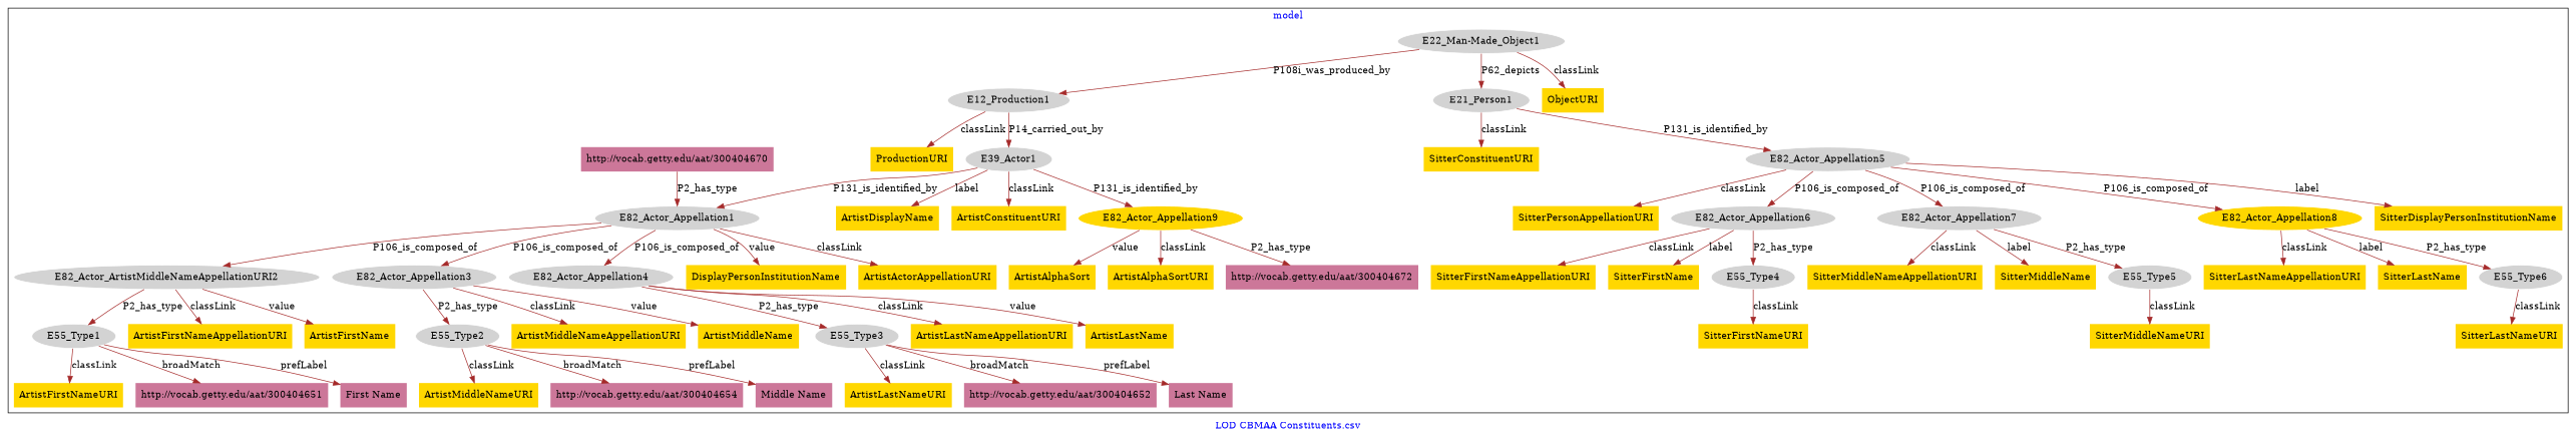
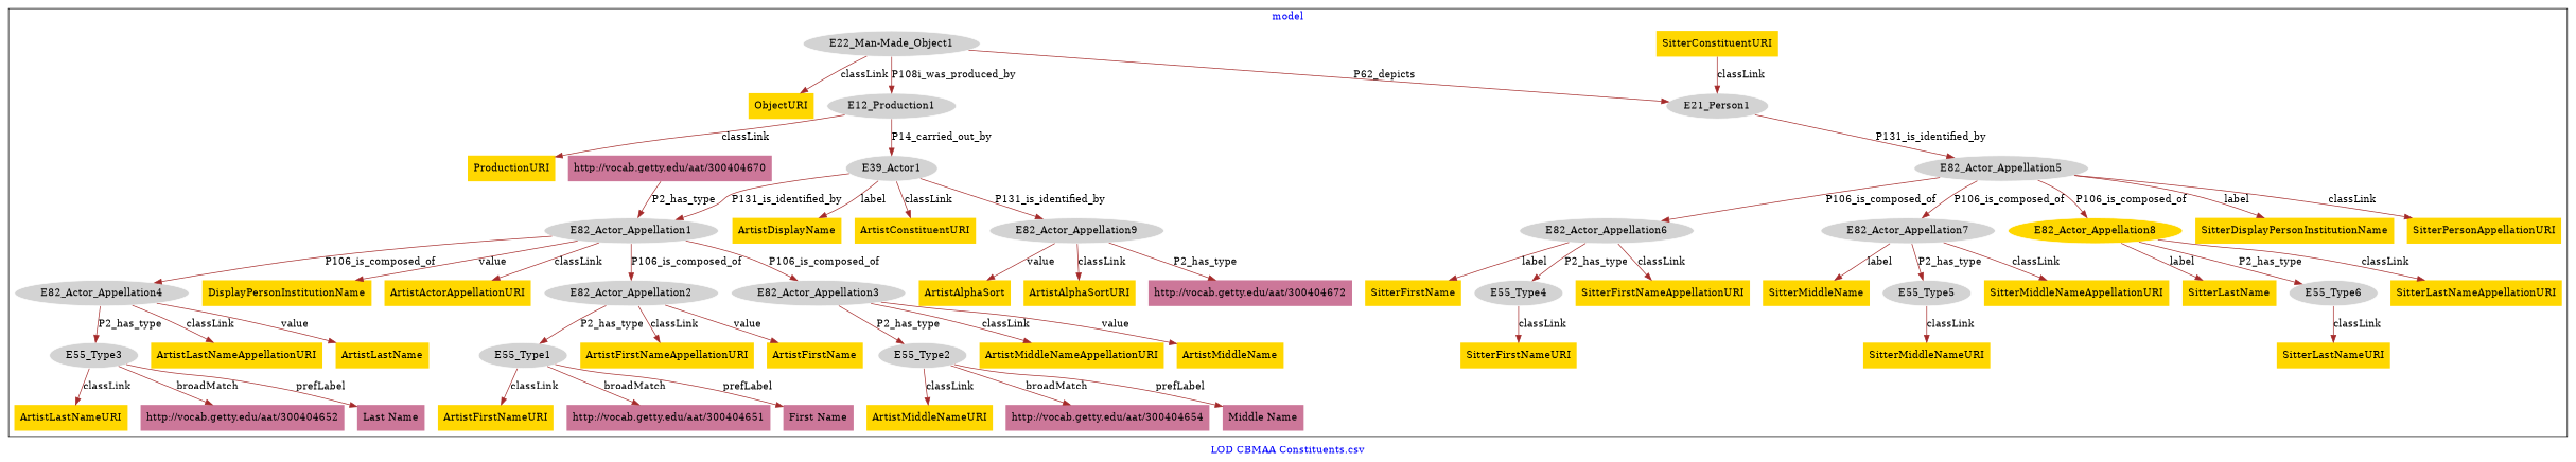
  digraph {
    fontcolor=blue
    label="LOD CBMAA Constituents.csv"
    remincross=true
    node [fillcolor=gold style=filled shape=plaintext]
    edge [color=brown fontcolor=black]
    n1 [color=white fillcolor=lightgray label=E12_Production1 shape=""]
    n2 [label=ProductionURI]
    n3 [color=white fillcolor=lightgray label=E39_Actor1 shape=""]
    n4 [color=white fillcolor=lightgray label=E21_Person1 shape=""]
    n5 [label=SitterConstituentURI]
    n6 [color=white fillcolor=lightgray label=E82_Actor_Appellation5 shape=""]
    n7 [color=white fillcolor=lightgray label="E22_Man-Made_Object1" shape=""]
    n8 [label=ObjectURI]
    n9 [label=ArtistConstituentURI]
    n10 [color=white fillcolor=lightgray label=E82_Actor_Appellation1 shape=""]
-   n11 [color=white label=E82_Actor_Appellation9 shape=""]
+   n11 [color=white fillcolor=lightgray label=E82_Actor_Appellation9 shape=""]
    n12 [label=ArtistDisplayName]
    n13 [color=white fillcolor=lightgray label=E55_Type1 shape=""]
    n14 [label=ArtistFirstNameURI]
    n15 [fillcolor="#CC7799" label="http://vocab.getty.edu/aat/300404651"]
    n16 [fillcolor="#CC7799" label="First Name"]
    n17 [color=white fillcolor=lightgray label=E55_Type2 shape=""]
    n18 [label=ArtistMiddleNameURI]
    n19 [fillcolor="#CC7799" label="http://vocab.getty.edu/aat/300404654"]
    n20 [fillcolor="#CC7799" label="Middle Name"]
    n21 [color=white fillcolor=lightgray label=E55_Type3 shape=""]
    n22 [label=ArtistLastNameURI]
    n23 [fillcolor="#CC7799" label="http://vocab.getty.edu/aat/300404652"]
    n24 [fillcolor="#CC7799" label="Last Name"]
    n25 [color=white fillcolor=lightgray label=E55_Type4 shape=""]
    n26 [label=SitterFirstNameURI]
    n27 [color=white fillcolor=lightgray label=E55_Type5 shape=""]
    n28 [label=SitterMiddleNameURI]
    n29 [color=white fillcolor=lightgray label=E55_Type6 shape=""]
    n30 [label=SitterLastNameURI]
    n31 [label=ArtistActorAppellationURI]
-   n32 [color=white fillcolor=lightgray label=E82_Actor_ArtistMiddleNameAppellationURI2 shape=""]
+   n32 [color=white fillcolor=lightgray label=E82_Actor_Appellation2 shape=""]
    n33 [color=white fillcolor=lightgray label=E82_Actor_Appellation3 shape=""]
    n34 [color=white fillcolor=lightgray label=E82_Actor_Appellation4 shape=""]
    n35 [fillcolor="#CC7799" label="http://vocab.getty.edu/aat/300404670"]
    n36 [label=DisplayPersonInstitutionName]
    n37 [label=ArtistFirstNameAppellationURI]
    n38 [label=ArtistFirstName]
    n39 [label=ArtistMiddleNameAppellationURI]
    n40 [label=ArtistMiddleName]
    n41 [label=ArtistLastNameAppellationURI]
    n42 [label=ArtistLastName]
    n43 [label=SitterPersonAppellationURI]
    n44 [color=white fillcolor=lightgray label=E82_Actor_Appellation6 shape=""]
    n45 [color=white fillcolor=lightgray label=E82_Actor_Appellation7 shape=""]
    n46 [color=white label=E82_Actor_Appellation8 shape=""]
    n47 [label=SitterDisplayPersonInstitutionName]
    n48 [label=SitterFirstNameAppellationURI]
    n49 [label=SitterFirstName]
    n50 [label=SitterMiddleNameAppellationURI]
    n51 [label=SitterMiddleName]
    n52 [label=SitterLastNameAppellationURI]
    n53 [label=SitterLastName]
    n54 [label=ArtistAlphaSortURI]
    n55 [fillcolor="#CC7799" label="http://vocab.getty.edu/aat/300404672"]
    n56 [label=ArtistAlphaSort]
    subgraph cluster_1 {
      label=model
      n1
      n2
      n3
      n4
      n5
      n6
      n7
      n8
      n9
      n10
      n11
      n12
      n13
      n14
      n15
      n16
      n17
      n18
      n19
      n20
      n21
      n22
      n23
      n24
      n25
      n26
      n27
      n28
      n29
      n30
      n31
      n32
      n33
      n34
      n35
      n36
      n37
      n38
      n39
      n40
      n41
      n42
      n43
      n44
      n45
      n46
      n47
      n48
      n49
      n50
      n51
      n52
      n53
      n54
      n55
      n56
    }
    n1 -> n2 [label=classLink]
    n1 -> n3 [label=P14_carried_out_by]
    n3 -> n9 [label=classLink]
    n3 -> n10 [label=P131_is_identified_by]
    n3 -> n11 [label=P131_is_identified_by]
    n3 -> n12 [label=label]
-   n4 -> n5 [label=classLink]
+   n5 -> n4 [label=classLink]
    n4 -> n6 [label=P131_is_identified_by]
    n6 -> n43 [label=classLink]
    n6 -> n44 [label=P106_is_composed_of]
    n6 -> n45 [label=P106_is_composed_of]
    n6 -> n46 [label=P106_is_composed_of]
    n6 -> n47 [label=label]
    n7 -> n1 [label=P108i_was_produced_by]
    n7 -> n4 [label=P62_depicts]
    n7 -> n8 [label=classLink]
    n10 -> n31 [label=classLink]
    n10 -> n32 [label=P106_is_composed_of]
    n10 -> n33 [label=P106_is_composed_of]
    n10 -> n34 [label=P106_is_composed_of]
    n10 -> n36 [label=value]
    n11 -> n54 [label=classLink]
    n11 -> n55 [label=P2_has_type]
    n11 -> n56 [label=value]
    n13 -> n14 [label=classLink]
    n13 -> n15 [label=broadMatch]
    n13 -> n16 [label=prefLabel]
    n17 -> n18 [label=classLink]
    n17 -> n19 [label=broadMatch]
    n17 -> n20 [label=prefLabel]
    n21 -> n22 [label=classLink]
    n21 -> n23 [label=broadMatch]
    n21 -> n24 [label=prefLabel]
    n25 -> n26 [label=classLink]
    n27 -> n28 [label=classLink]
    n29 -> n30 [label=classLink]
    n32 -> n13 [label=P2_has_type]
    n32 -> n37 [label=classLink]
    n32 -> n38 [label=value]
    n33 -> n17 [label=P2_has_type]
    n33 -> n39 [label=classLink]
    n33 -> n40 [label=value]
    n34 -> n21 [label=P2_has_type]
    n34 -> n41 [label=classLink]
    n34 -> n42 [label=value]
    n35 -> n10 [label=P2_has_type]
    n44 -> n25 [label=P2_has_type]
    n44 -> n48 [label=classLink]
    n44 -> n49 [label=label]
    n45 -> n27 [label=P2_has_type]
    n45 -> n50 [label=classLink]
    n45 -> n51 [label=label]
    n46 -> n29 [label=P2_has_type]
    n46 -> n52 [label=classLink]
    n46 -> n53 [label=label]
  }
